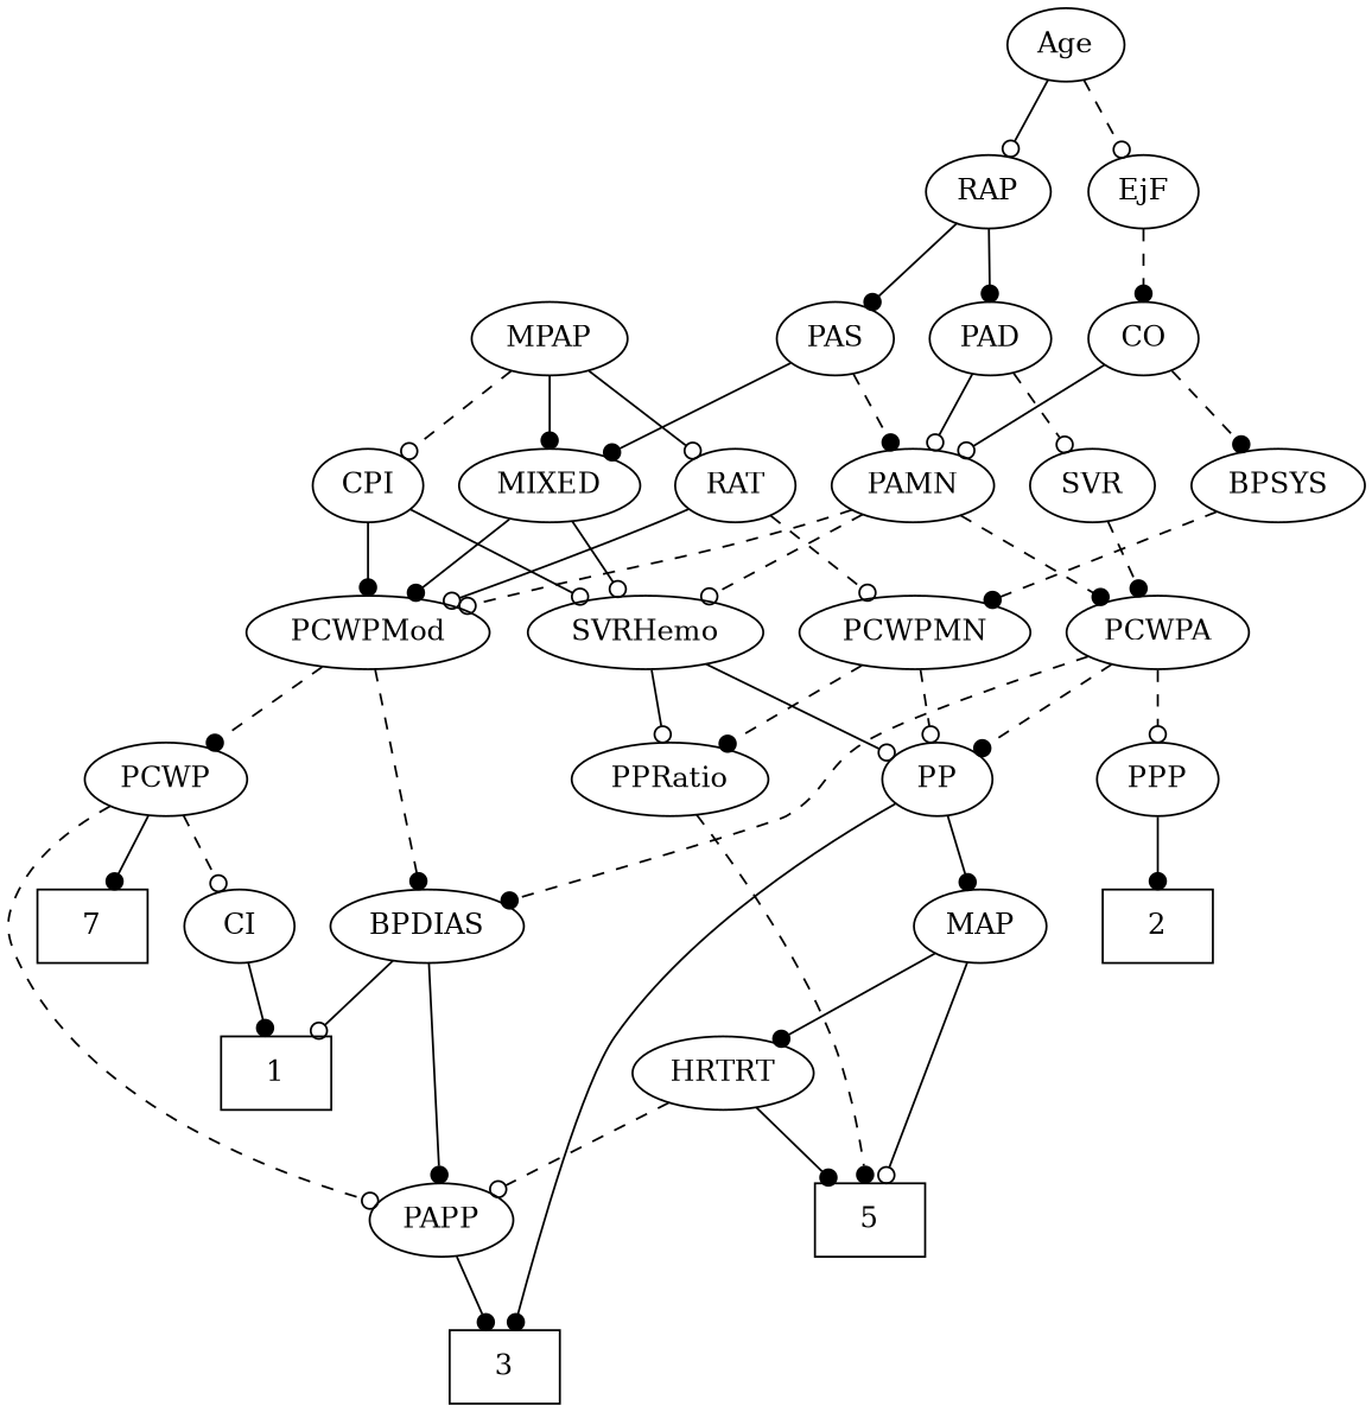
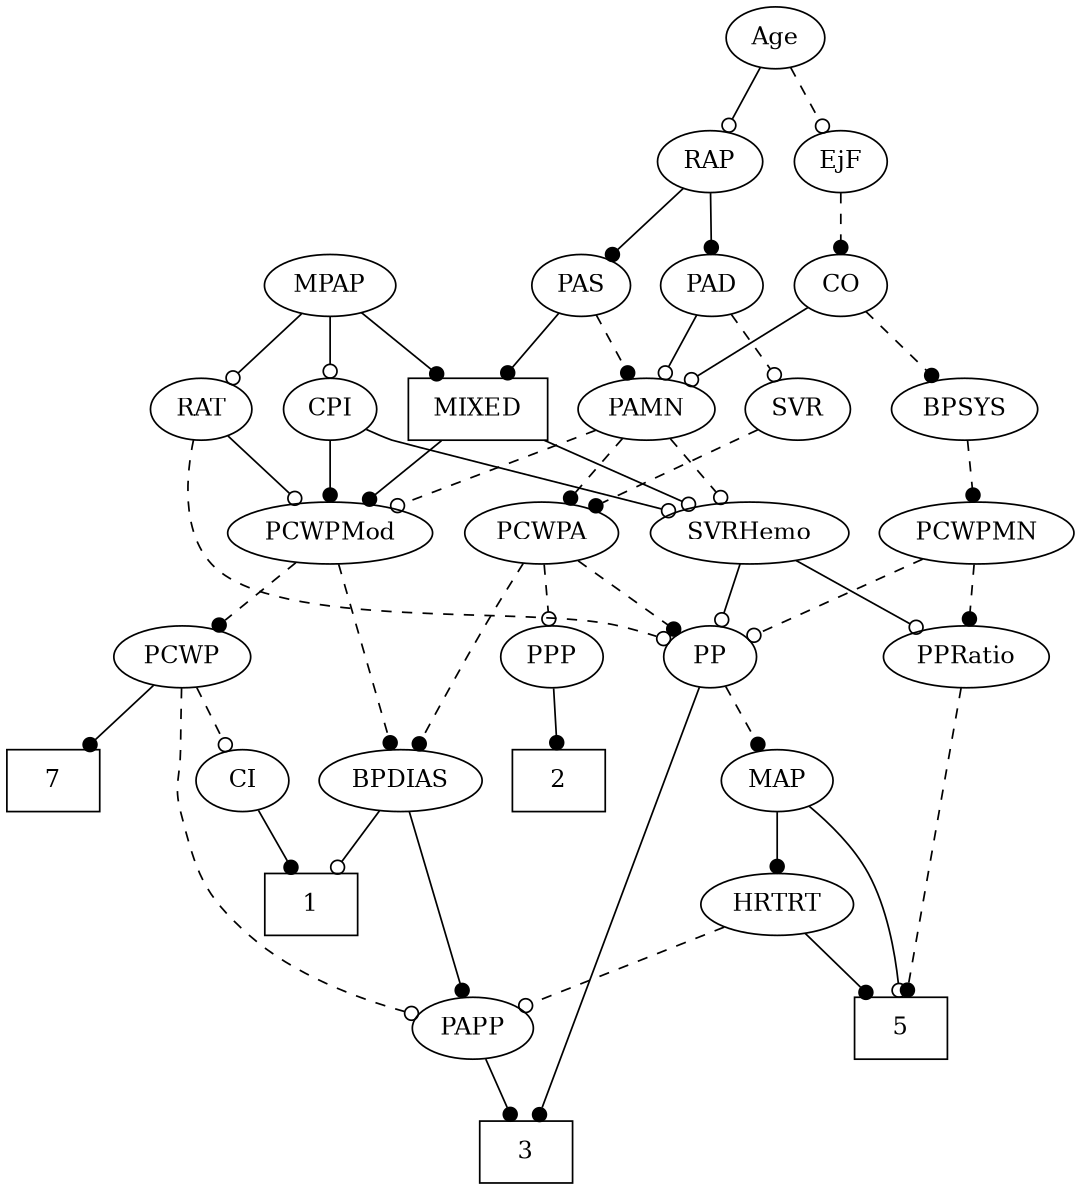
  strict digraph {
    edge [arrowhead=dot style=solid]
    1 [height=0.5 shape=box width=0.75]
    2 [height=0.5 shape=box width=0.75]
    3 [height=0.5 shape=box width=0.75]
    n4 [height=0.5 label=7 shape=box width=0.75]
    5 [height=0.5 shape=box width=0.75]
    Age [height=0.5 width=0.75]
    EjF [height=0.5 width=0.75]
    RAP [height=0.5 width=0.77632]
    CO [height=0.5 width=0.75]
    PAD [height=0.5 width=0.79437]
    PAS [height=0.5 width=0.75]
    MPAP [height=0.5 width=0.97491]
-   MIXED [height=0.5 width=1.1193]
+   MIXED [height=0.5 width=1.1193 shape=box]
    CPI [height=0.5 width=0.75]
    RAT [height=0.5 width=0.75827]
    BPSYS [height=0.5 width=1.0471]
    PAMN [height=0.5 width=1.011]
    SVR [height=0.5 width=0.77632]
    PCWPMod [height=0.5 width=1.4443]
    SVRHemo [height=0.5 width=1.3902]
    PCWPMN [height=0.5 width=1.3902]
    PCWPA [height=0.5 width=1.1555]
    BPDIAS [height=0.5 width=1.1735]
    PCWP [height=0.5 width=0.97491]
    PPRatio [height=0.5 width=1.1013]
    PP [height=0.5 width=0.75]
    PAPP [height=0.5 width=0.88464]
    CI [height=0.5 width=0.75]
    MAP [height=0.5 width=0.84854]
    PPP [height=0.5 width=0.75]
    HRTRT [height=0.5 width=1.1013]
    Age -> EjF [arrowhead=odot style=dashed]
    Age -> RAP [arrowhead=odot]
    EjF -> CO [style=dashed]
    RAP -> PAD
    RAP -> PAS
    CO -> BPSYS [style=dashed]
    CO -> PAMN [arrowhead=odot]
    PAD -> PAMN [arrowhead=odot]
    PAD -> SVR [arrowhead=odot style=dashed]
    PAS -> MIXED
    PAS -> PAMN [style=dashed]
    MPAP -> MIXED
-   MPAP -> CPI [arrowhead=odot style=dashed]
+   MPAP -> CPI [arrowhead=odot]
    MPAP -> RAT [arrowhead=odot]
    MIXED -> PCWPMod
    MIXED -> SVRHemo [arrowhead=odot]
    CPI -> PCWPMod
    CPI -> SVRHemo [arrowhead=odot]
    RAT -> PCWPMod [arrowhead=odot]
-   RAT -> PCWPMN [arrowhead=odot style=dashed]
+   RAT -> PP [arrowhead=odot style=dashed]
    BPSYS -> PCWPMN [style=dashed]
    PAMN -> PCWPMod [arrowhead=odot style=dashed]
    PAMN -> SVRHemo [arrowhead=odot style=dashed]
    PAMN -> PCWPA [style=dashed]
    SVR -> PCWPA [style=dashed]
    PCWPMod -> BPDIAS [style=dashed]
    PCWPMod -> PCWP [style=dashed]
    SVRHemo -> PPRatio [arrowhead=odot]
    SVRHemo -> PP [arrowhead=odot]
    PCWPMN -> PPRatio [style=dashed]
    PCWPMN -> PP [arrowhead=odot style=dashed]
    PCWPA -> BPDIAS [style=dashed]
    PCWPA -> PP [style=dashed]
    PCWPA -> PPP [arrowhead=odot style=dashed]
    BPDIAS -> 1 [arrowhead=odot]
    BPDIAS -> PAPP
    PCWP -> n4
    PCWP -> PAPP [arrowhead=odot style=dashed]
    PCWP -> CI [arrowhead=odot style=dashed]
    PPRatio -> 5 [style=dashed]
    PP -> 3
-   PP -> MAP
+   PP -> MAP [style=dashed]
    PAPP -> 3
    CI -> 1
    MAP -> 5 [arrowhead=odot]
    MAP -> HRTRT
    PPP -> 2
    HRTRT -> 5
    HRTRT -> PAPP [arrowhead=odot style=dashed]
  }
